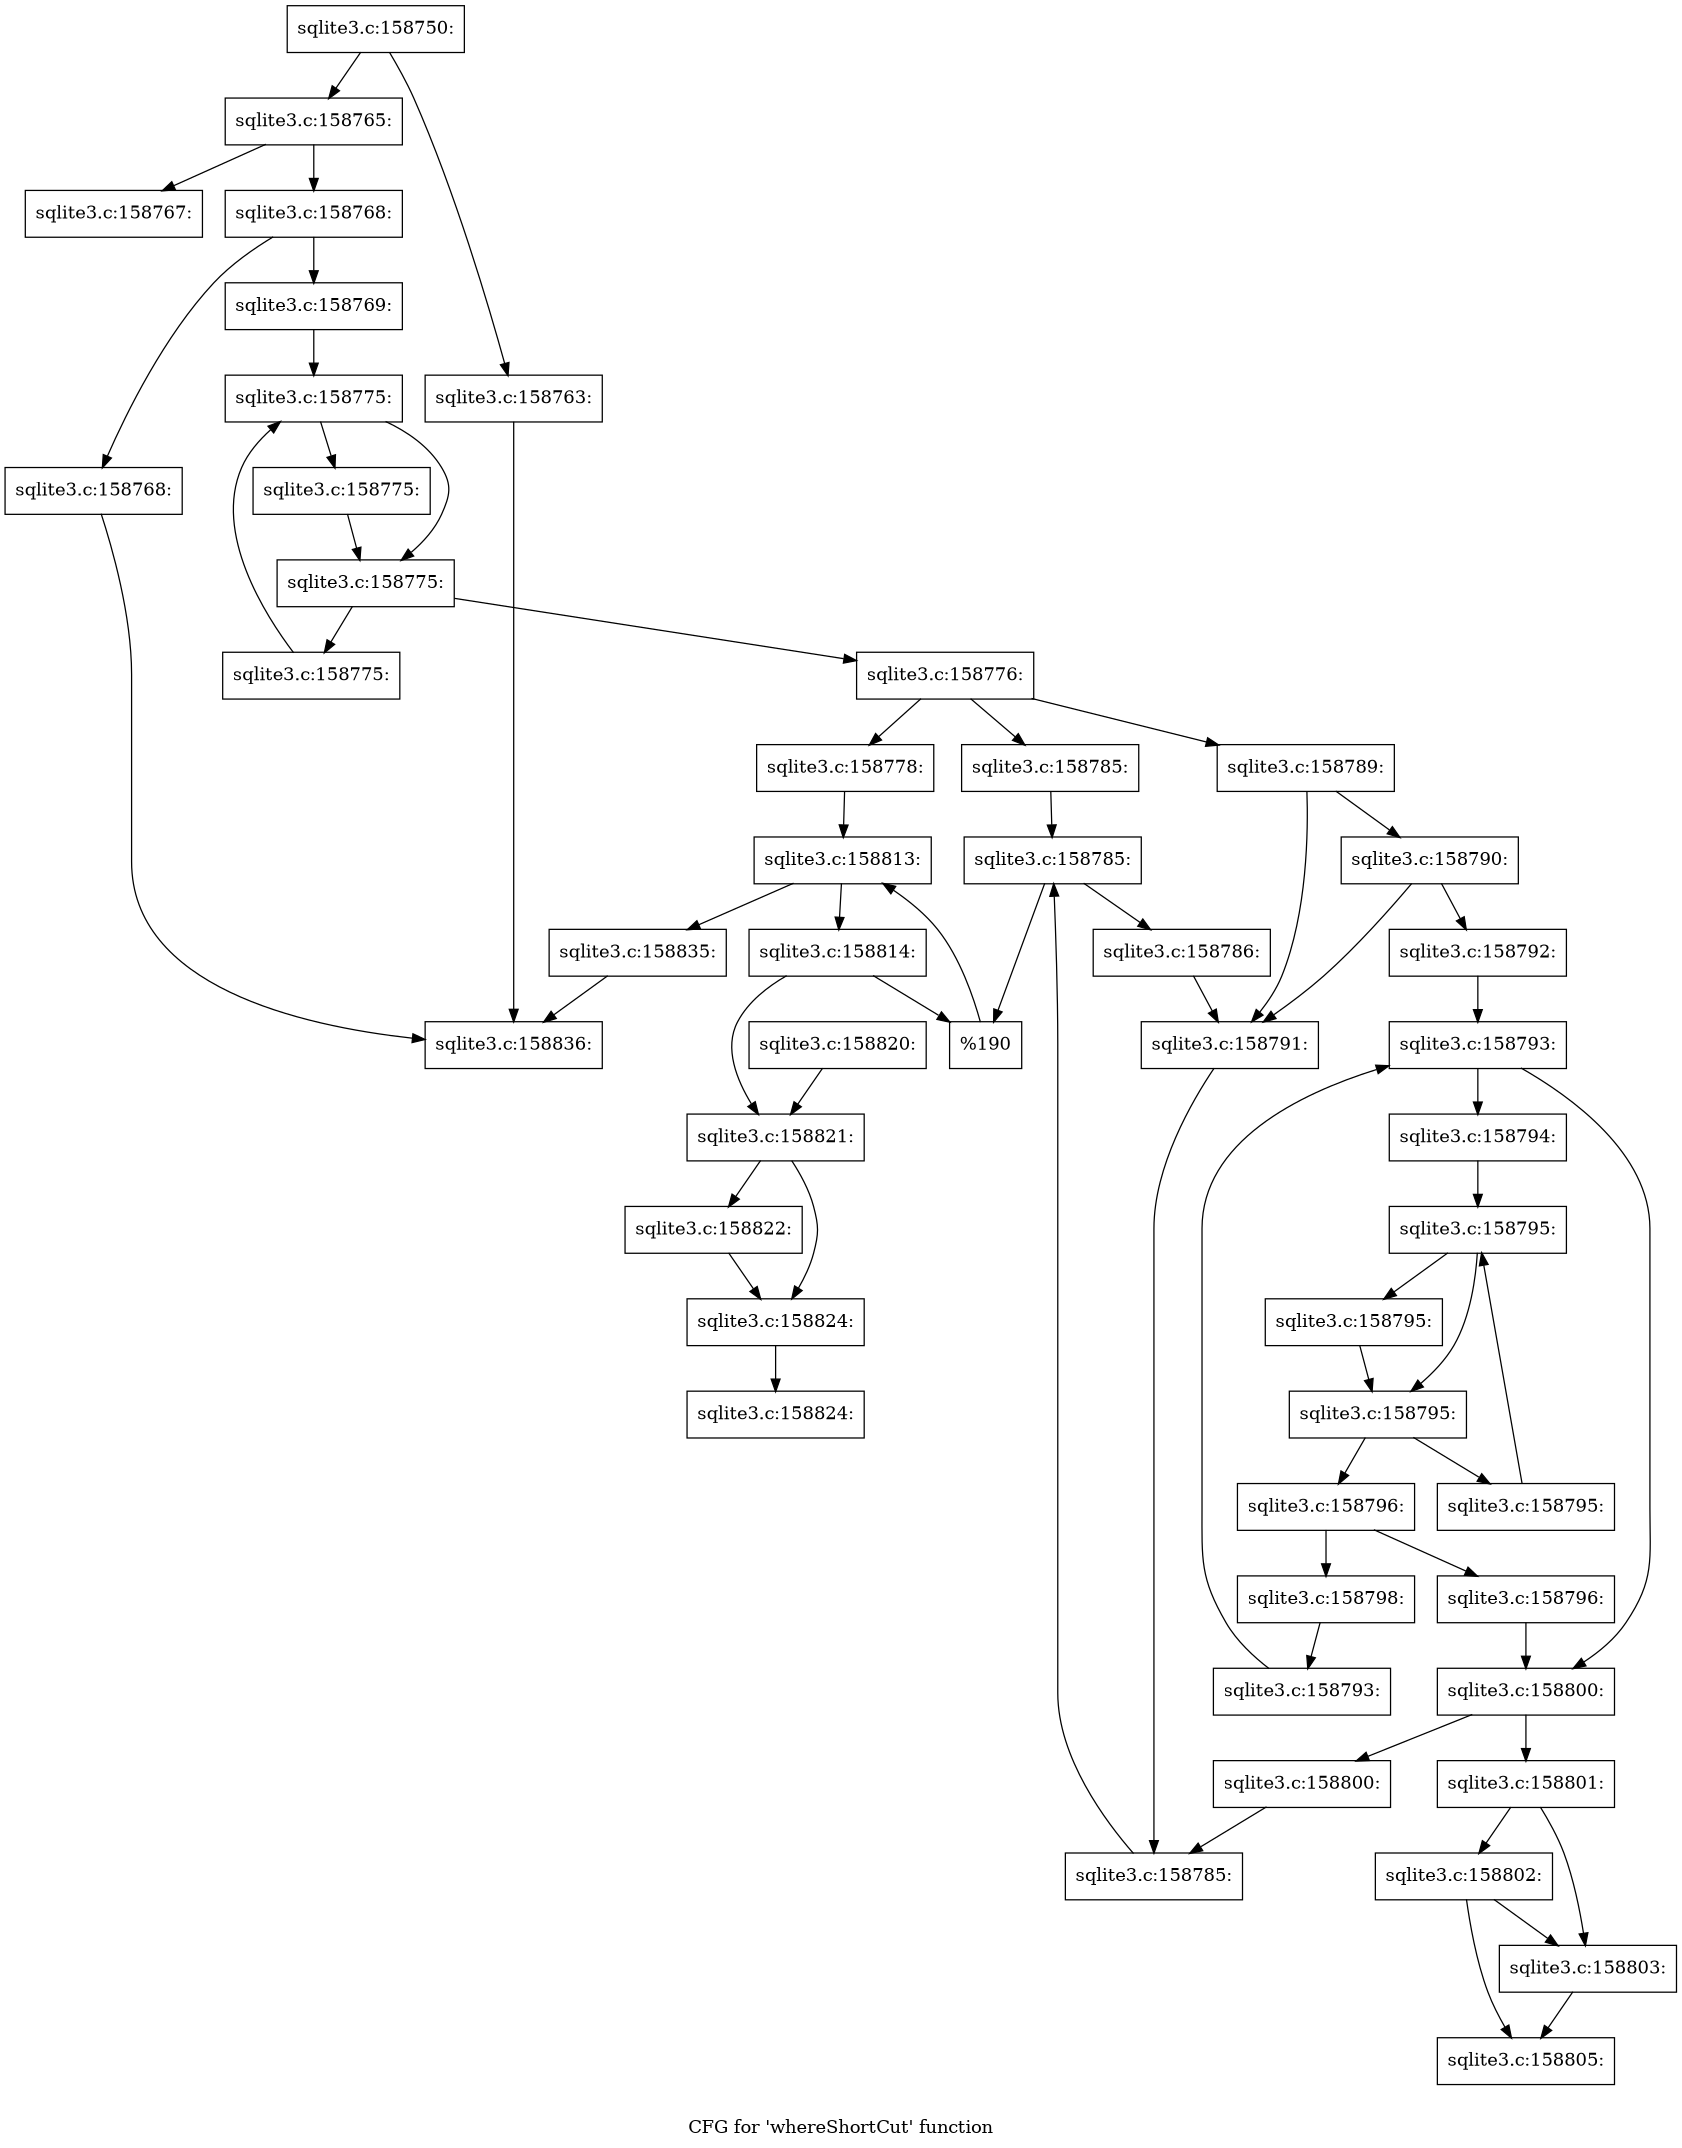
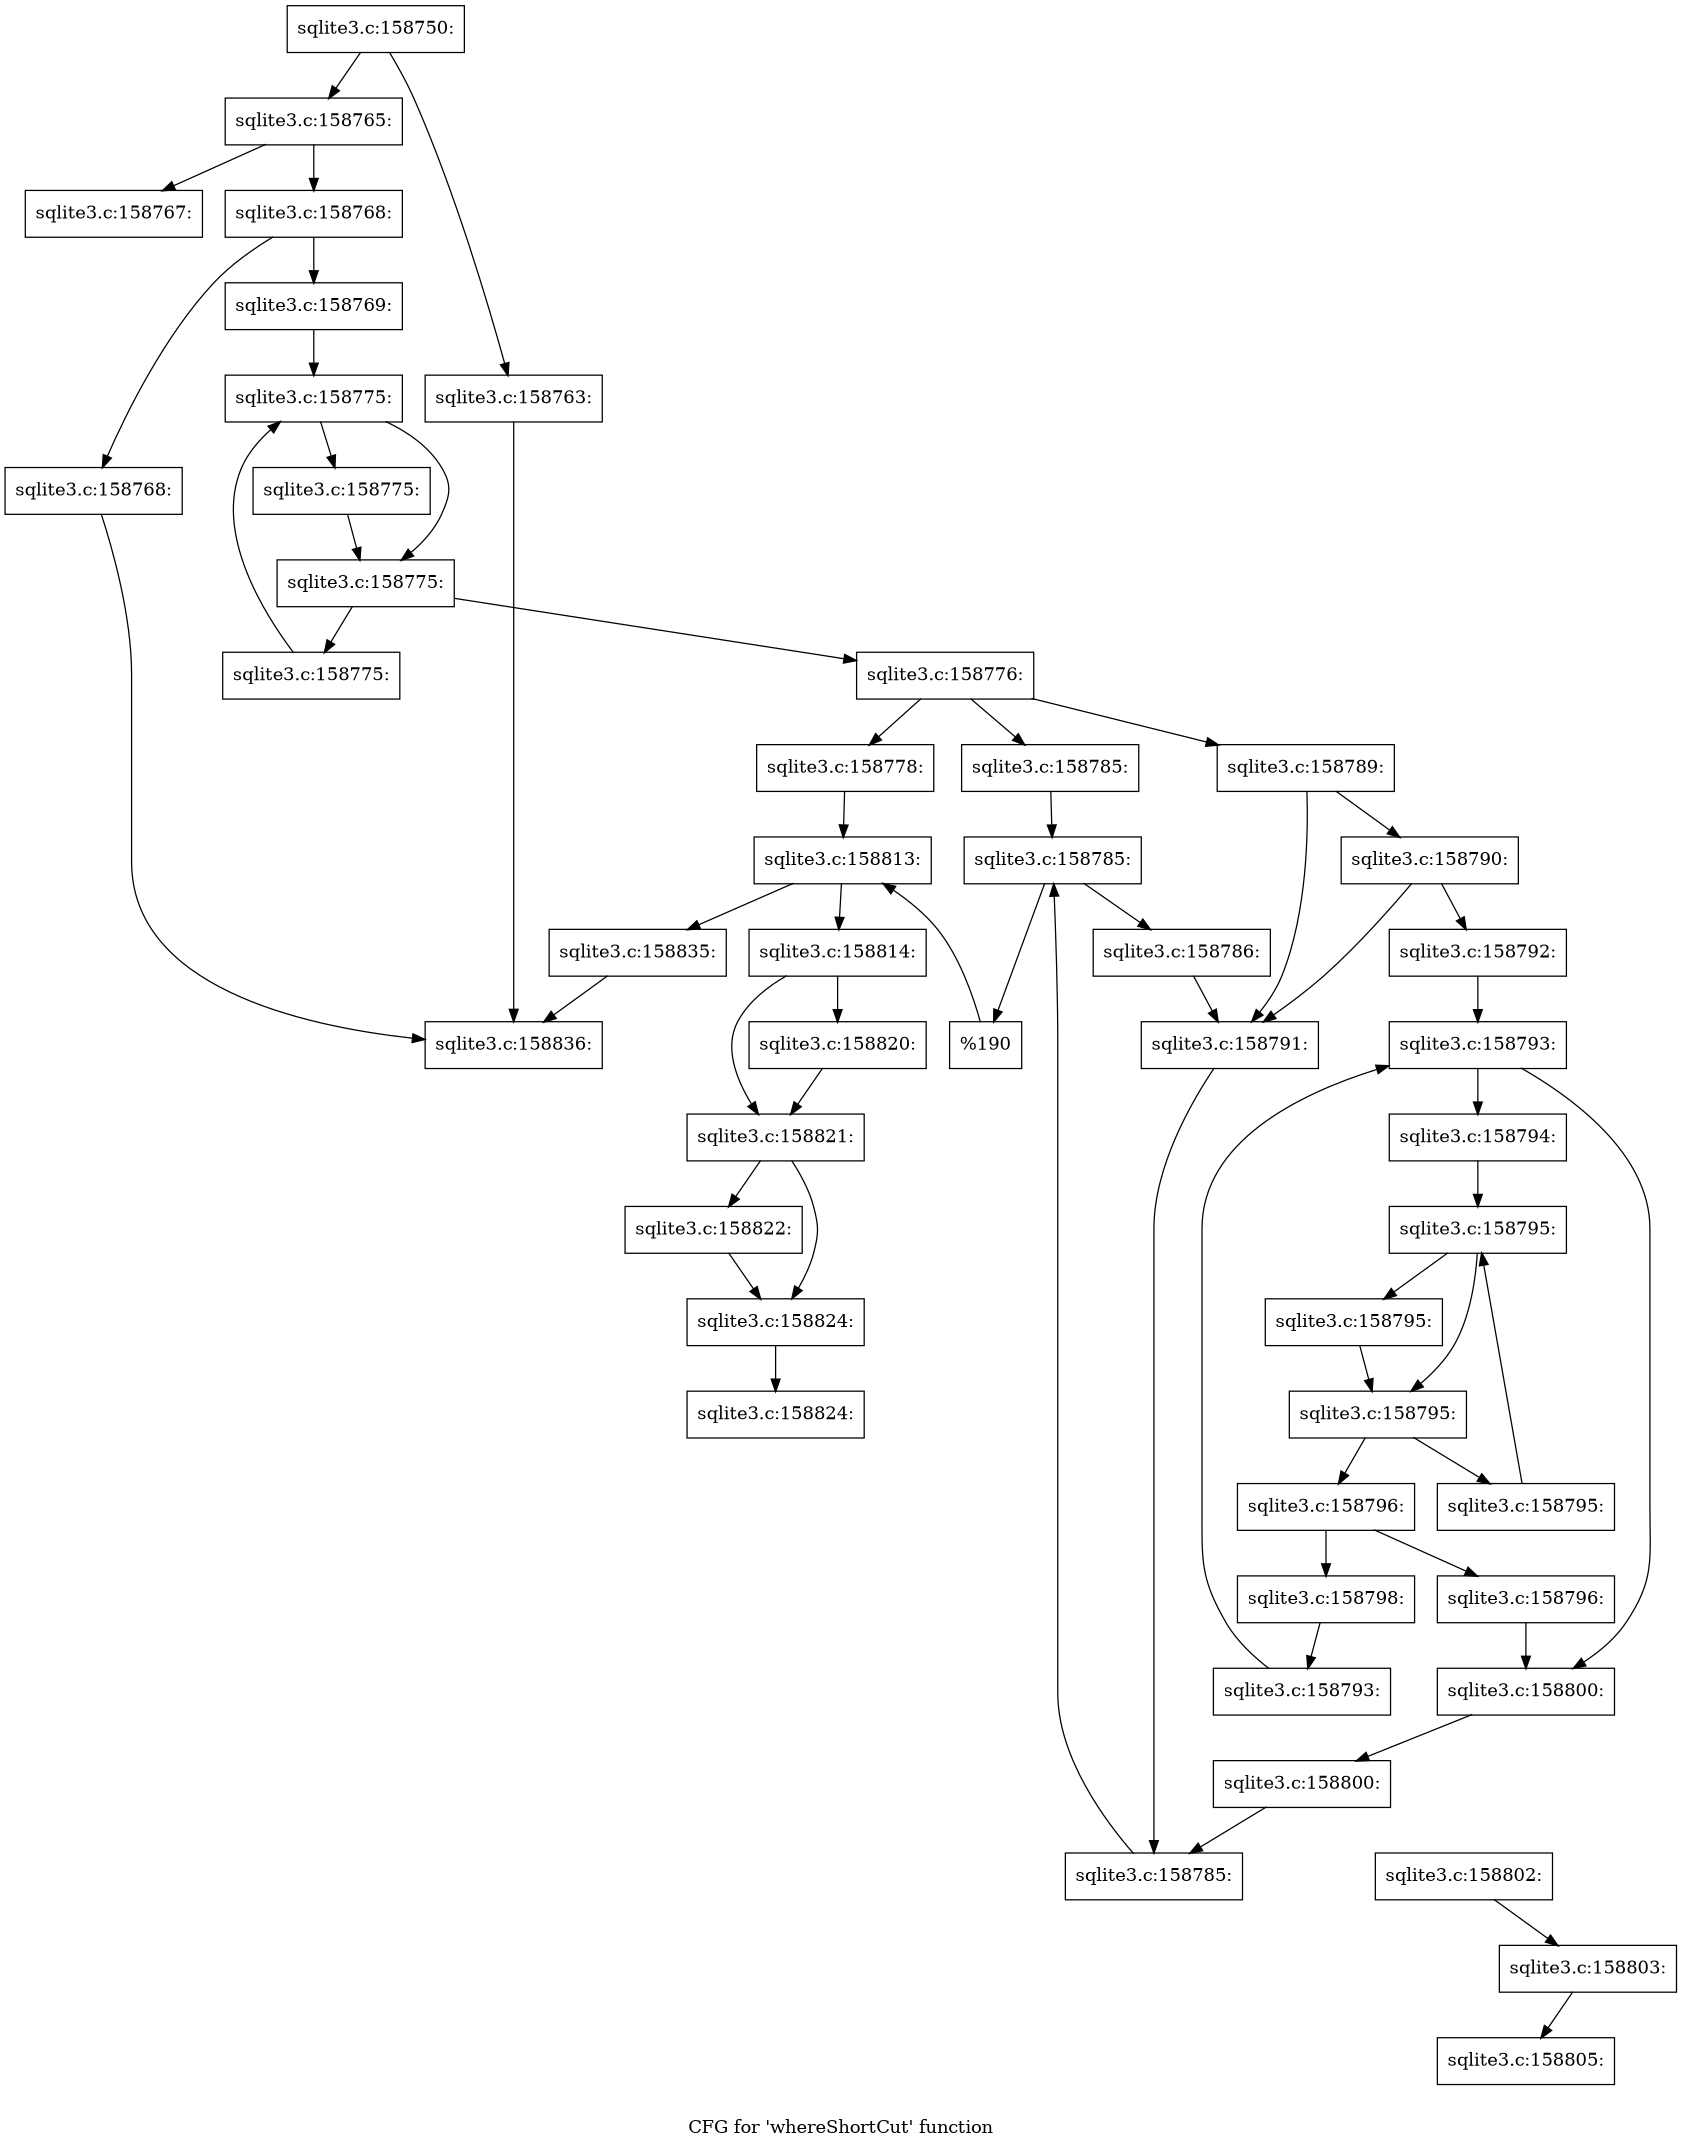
  digraph {
    label="CFG for 'whereShortCut' function"
    node [shape=record]
    n1 [label="{sqlite3.c:158750:}"]
    n2 [label="{sqlite3.c:158763:}"]
    n3 [label="{sqlite3.c:158765:}"]
    n4 [label="{sqlite3.c:158836:}"]
    n5 [label="{sqlite3.c:158767:}"]
    n6 [label="{sqlite3.c:158768:}"]
    n7 [label="{sqlite3.c:158768:}"]
    n8 [label="{sqlite3.c:158769:}"]
    n9 [label="{sqlite3.c:158775:}"]
    n10 [label="{sqlite3.c:158775:}"]
    n11 [label="{sqlite3.c:158775:}"]
    n12 [label="{sqlite3.c:158775:}"]
    n13 [label="{sqlite3.c:158776:}"]
    n14 [label="{sqlite3.c:158778:}"]
    n15 [label="{sqlite3.c:158785:}"]
    n16 [label="{sqlite3.c:158789:}"]
    n17 [label="{sqlite3.c:158813:}"]
    n18 [label="{sqlite3.c:158785:}"]
    n19 [label="{sqlite3.c:158814:}"]
    n20 [label="{sqlite3.c:158835:}"]
    n21 [label="{sqlite3.c:158786:}"]
    n22 [label="{%190}"]
    n23 [label="{sqlite3.c:158820:}"]
    n24 [label="{sqlite3.c:158821:}"]
    n25 [label="{sqlite3.c:158791:}"]
    n26 [label="{sqlite3.c:158790:}"]
    n27 [label="{sqlite3.c:158785:}"]
    n28 [label="{sqlite3.c:158792:}"]
    n29 [label="{sqlite3.c:158793:}"]
    n30 [label="{sqlite3.c:158794:}"]
    n31 [label="{sqlite3.c:158800:}"]
    n32 [label="{sqlite3.c:158795:}"]
    n33 [label="{sqlite3.c:158800:}"]
-   n34 [label="{sqlite3.c:158801:}"]
    n35 [label="{sqlite3.c:158795:}"]
    n36 [label="{sqlite3.c:158795:}"]
    n37 [label="{sqlite3.c:158803:}"]
    n38 [label="{sqlite3.c:158802:}"]
    n39 [label="{sqlite3.c:158795:}"]
    n40 [label="{sqlite3.c:158796:}"]
    n41 [label="{sqlite3.c:158796:}"]
    n42 [label="{sqlite3.c:158798:}"]
    n43 [label="{sqlite3.c:158793:}"]
    n44 [label="{sqlite3.c:158805:}"]
    n45 [label="{sqlite3.c:158822:}"]
    n46 [label="{sqlite3.c:158824:}"]
    n47 [label="{sqlite3.c:158824:}"]
    n1 -> n2
    n1 -> n3
    n2 -> n4
    n3 -> n5
    n3 -> n6
    n6 -> n7
    n6 -> n8
    n7 -> n4
    n8 -> n9
    n9 -> n10
    n9 -> n11
    n10 -> n11
    n11 -> n12
    n11 -> n13
    n12 -> n9
    n13 -> n14
    n13 -> n15
    n13 -> n16
    n14 -> n17
    n15 -> n18
    n16 -> n25
    n16 -> n26
    n17 -> n19
    n17 -> n20
    n18 -> n21
    n18 -> n22
-   n19 -> n22
+   n19 -> n23
    n19 -> n24
    n20 -> n4
    n21 -> n25
    n22 -> n17
    n23 -> n24
    n24 -> n45
    n24 -> n46
    n25 -> n27
    n26 -> n25
    n26 -> n28
    n27 -> n18
    n28 -> n29
    n29 -> n30
    n29 -> n31
    n30 -> n32
    n31 -> n33
-   n31 -> n34
    n32 -> n35
    n32 -> n36
    n33 -> n27
-   n34 -> n37
-   n34 -> n38
    n35 -> n36
    n36 -> n39
    n36 -> n40
    n37 -> n44
    n38 -> n37
-   n38 -> n44
    n39 -> n32
    n40 -> n41
    n40 -> n42
    n41 -> n31
    n42 -> n43
    n43 -> n29
    n45 -> n46
    n46 -> n47
  }
